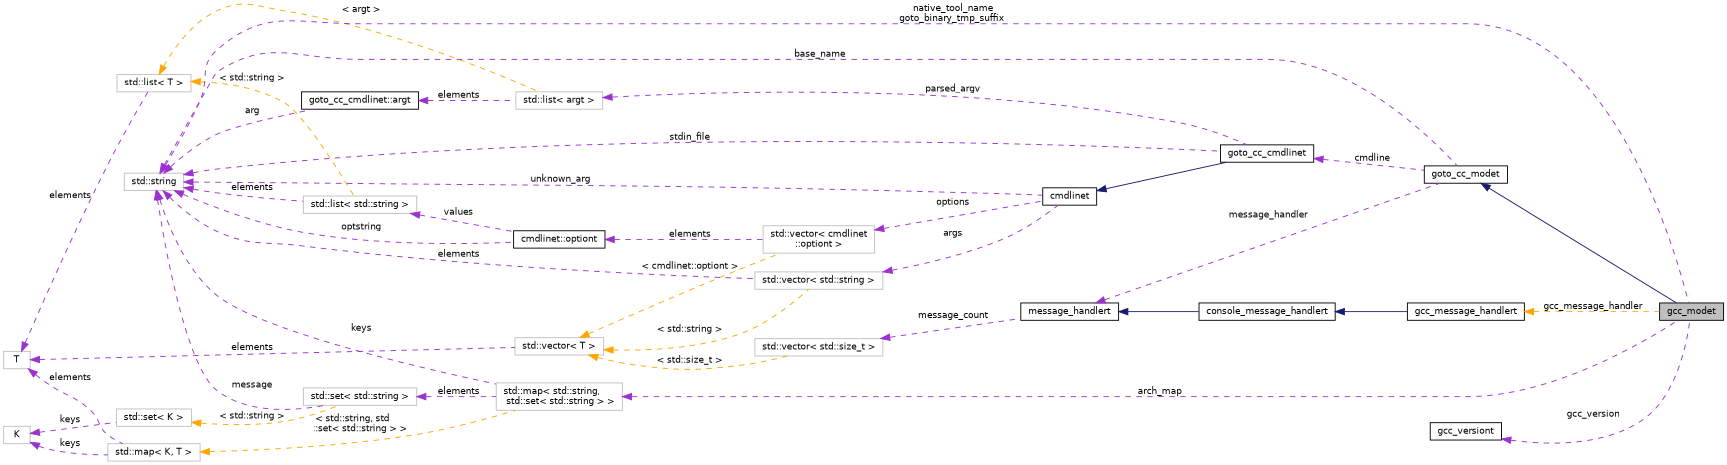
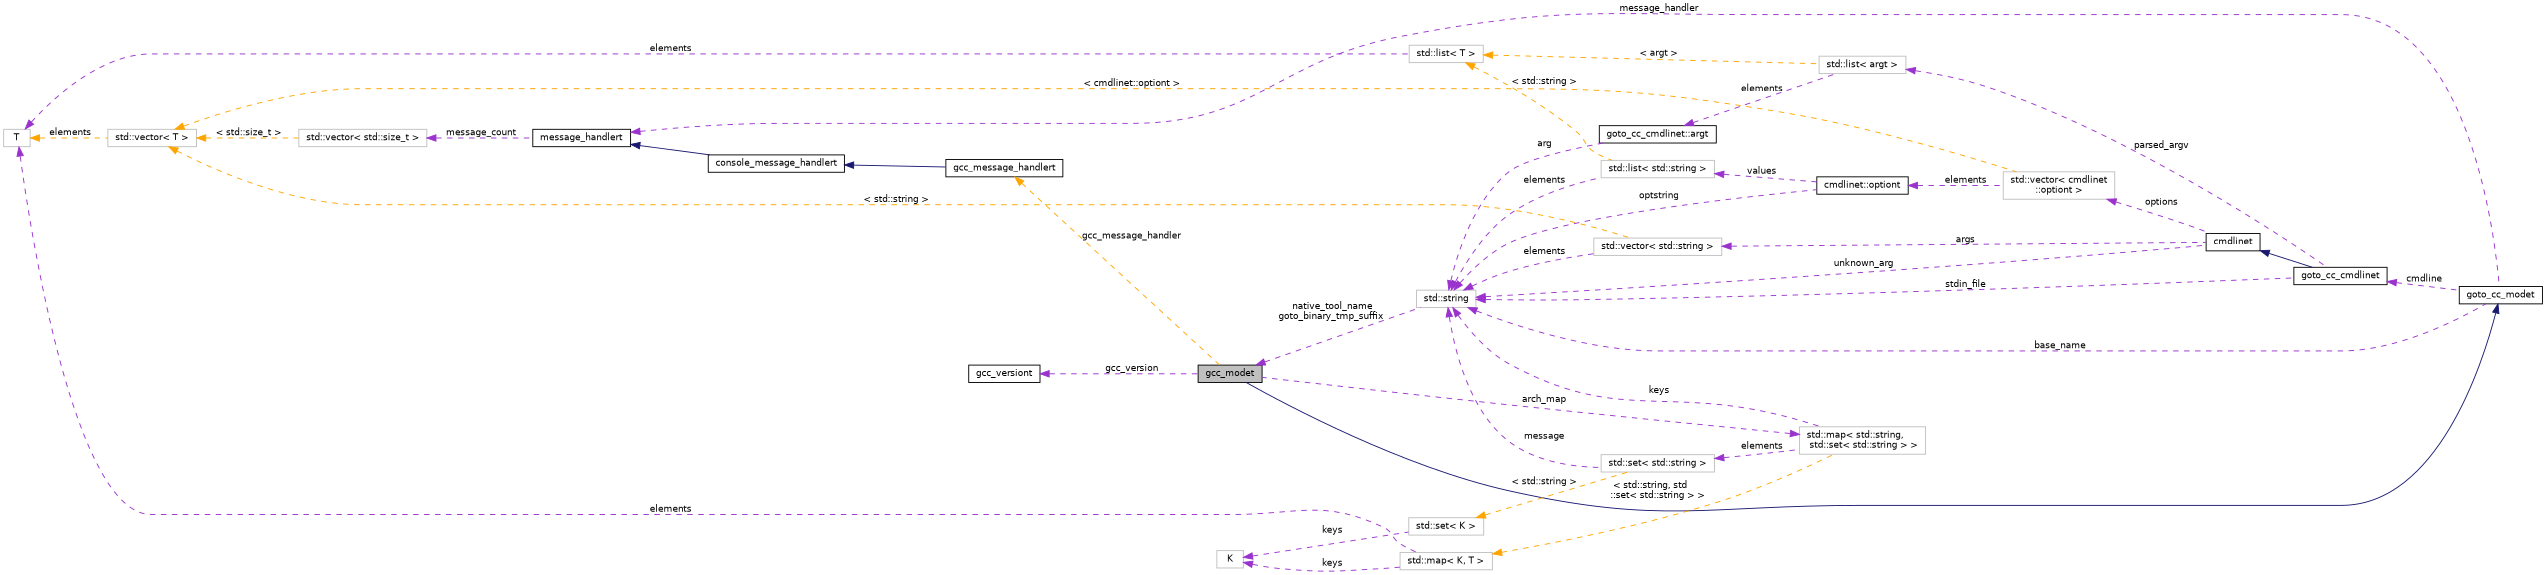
  digraph {
    rankdir=LR
    node [color=grey75 fontname=Helvetica fontsize=10 shape=record]
    edge [color=darkorchid3 dir=back fontname=Helvetica fontsize=10 labelfontname=Helvetica labelfontsize=10 style=dashed]
    n1 [color=black fillcolor=grey75 fontcolor=black height=0.2 label=gcc_modet style=filled width=0.4]
    n2 [color=black height=0.2 label=goto_cc_modet width=0.4]
    n3 [color=black height=0.2 label=message_handlert width=0.4]
    n4 [color=black height=0.2 label=console_message_handlert width=0.4]
    n5 [color=black height=0.2 label=gcc_message_handlert width=0.4]
    n6 [height=0.2 label="std::vector\< std::size_t \>" width=0.4]
    n7 [height=0.2 label="std::vector\< T \>" width=0.4]
    n8 [height=0.2 label="std::vector\< cmdlinet\l::optiont \>" width=0.4]
    n9 [height=0.2 label="std::vector\< std::string \>" width=0.4]
    n10 [color=black height=0.2 label=cmdlinet width=0.4]
    n11 [height=0.2 label=T width=0.4]
    n12 [height=0.2 label="std::list\< T \>" width=0.4]
    n13 [height=0.2 label="std::map\< K, T \>" width=0.4]
    n14 [height=0.2 label="std::list\< std::string \>" width=0.4]
    n15 [height=0.2 label="std::list\< argt \>" width=0.4]
    n16 [height=0.2 label="std::map\< std::string,\l std::set\< std::string \> \>" width=0.4]
    n17 [color=black height=0.2 label=goto_cc_cmdlinet width=0.4]
    n18 [color=black height=0.2 label="cmdlinet::optiont" width=0.4]
    n19 [height=0.2 label="std::string" width=0.4]
    n20 [color=black height=0.2 label="goto_cc_cmdlinet::argt" width=0.4]
    n21 [height=0.2 label="std::set\< std::string \>" width=0.4]
    n22 [height=0.2 label="std::set\< K \>" width=0.4]
    n23 [height=0.2 label=K width=0.4]
    n24 [color=black height=0.2 label=gcc_versiont width=0.4]
    n2 -> n1 [color=midnightblue style=solid]
    n3 -> n2 [label=" message_handler"]
    n3 -> n4 [color=midnightblue style=solid]
    n4 -> n5 [color=midnightblue style=solid]
    n5 -> n1 [color=orange label=" gcc_message_handler"]
    n6 -> n3 [label=" message_count"]
    n7 -> n6 [color=orange label=" \< std::size_t \>"]
    n7 -> n8 [color=orange label=" \< cmdlinet::optiont \>"]
    n7 -> n9 [color=orange label=" \< std::string \>"]
    n8 -> n10 [label=" options"]
    n9 -> n10 [label=" args"]
    n10 -> n17 [color=midnightblue style=solid]
-   n11 -> n7 [label=" elements"]
+   n11 -> n7 [color=orange label=" elements"]
    n11 -> n12 [label=" elements"]
    n11 -> n13 [label=" elements"]
    n12 -> n14 [color=orange label=" \< std::string \>"]
    n12 -> n15 [color=orange label=" \< argt \>"]
    n13 -> n16 [color=orange label=" \< std::string, std\l::set\< std::string \> \>"]
    n14 -> n18 [label=" values"]
    n15 -> n17 [label=" parsed_argv"]
    n16 -> n1 [label=" arch_map"]
    n17 -> n2 [label=" cmdline"]
    n18 -> n8 [label=" elements"]
-   n19 -> n1 [label=" native_tool_name\ngoto_binary_tmp_suffix"]
+   n1 -> n19 [label=" native_tool_name\ngoto_binary_tmp_suffix"]
    n19 -> n2 [label=" base_name"]
    n19 -> n9 [label=" elements"]
    n19 -> n10 [label=" unknown_arg"]
    n19 -> n14 [label=" elements"]
    n19 -> n16 [label=" keys"]
    n19 -> n17 [label=" stdin_file"]
    n19 -> n18 [label=" optstring"]
    n19 -> n20 [label=" arg"]
    n19 -> n21 [label=" message"]
    n20 -> n15 [label=" elements"]
    n21 -> n16 [label=" elements"]
    n22 -> n21 [color=orange label=" \< std::string \>"]
    n23 -> n13 [label=" keys"]
    n23 -> n22 [label=" keys"]
    n24 -> n1 [label=" gcc_version"]
  }
